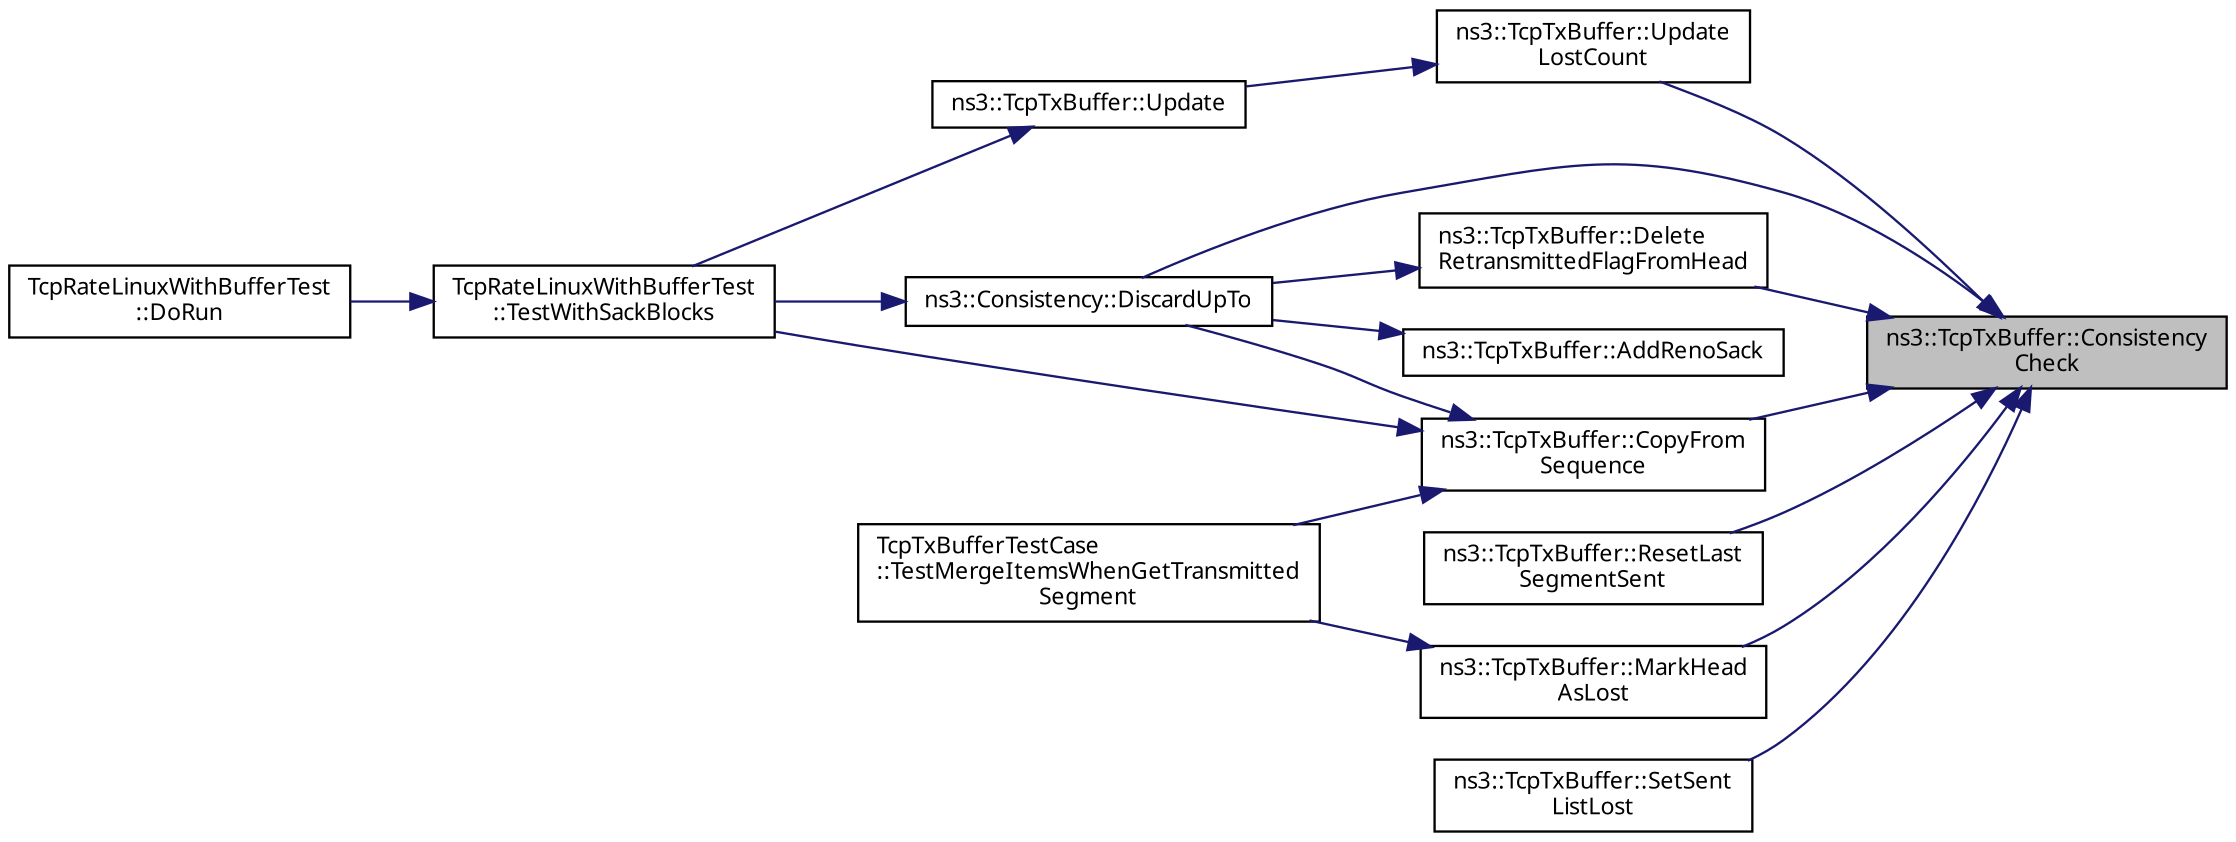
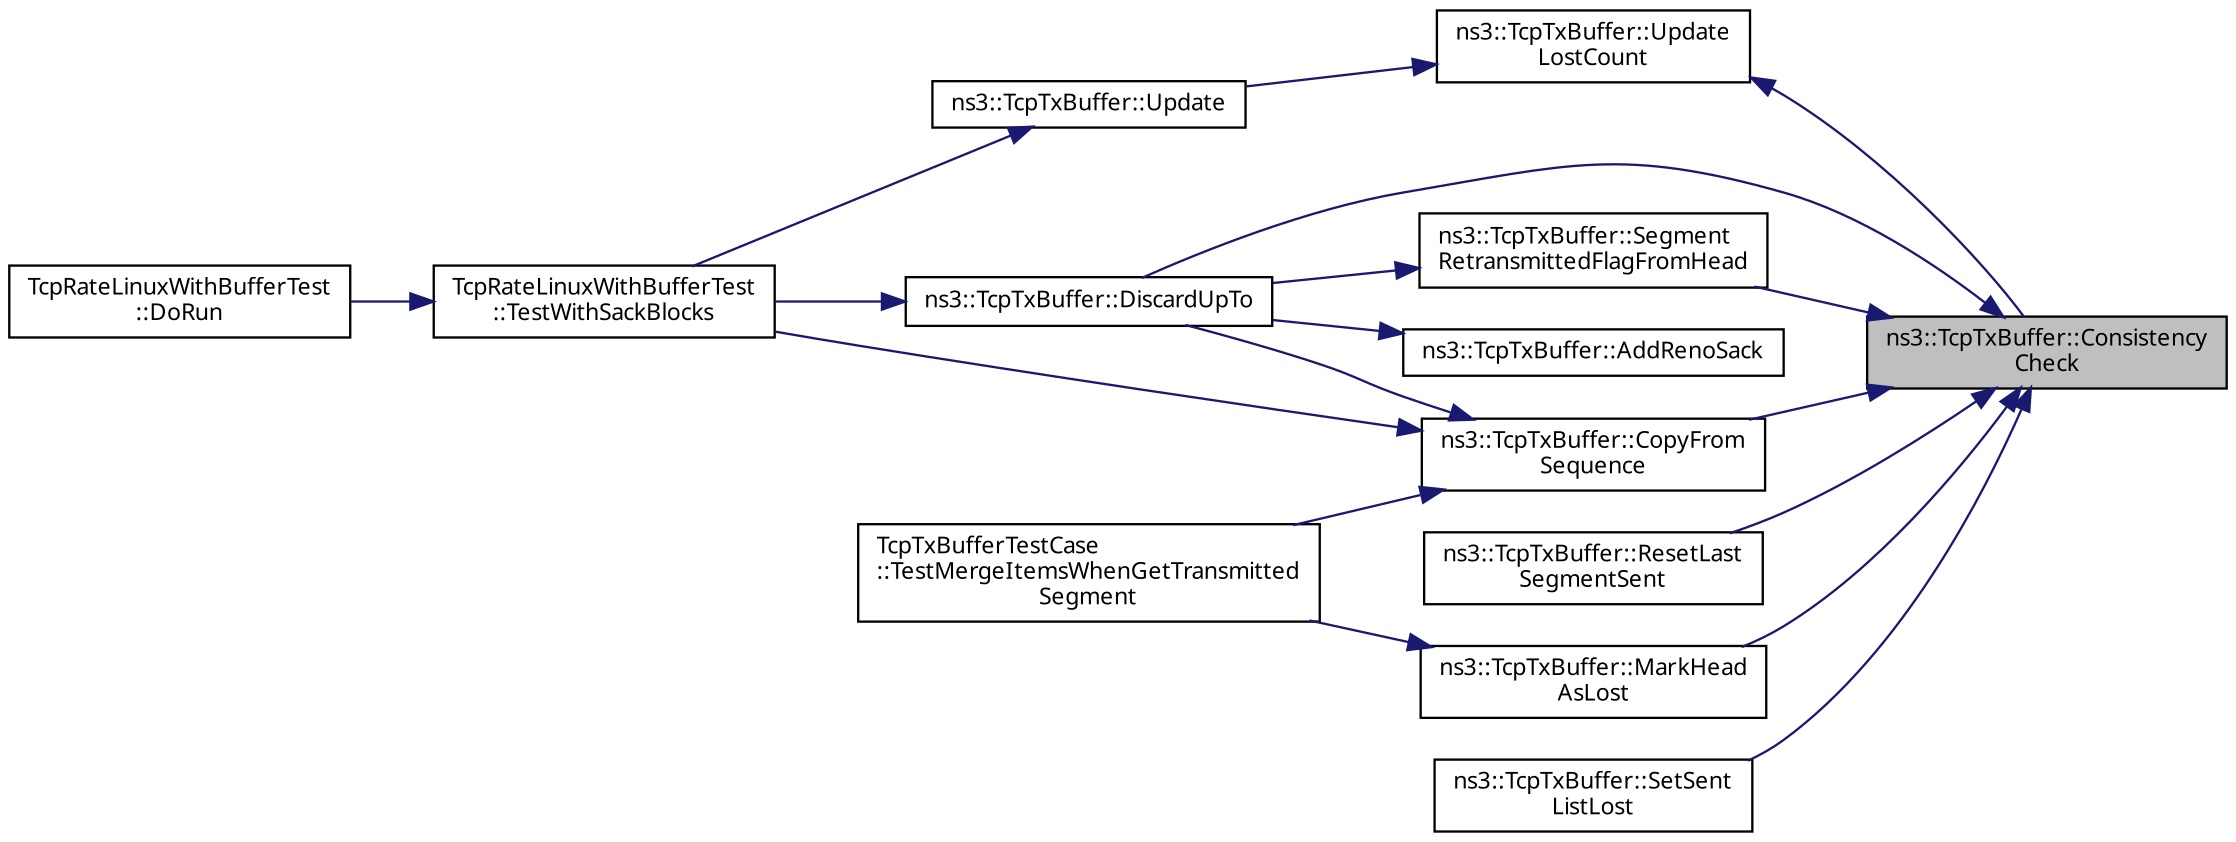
  digraph {
    fontname="Noto Sans"
    rankdir=RL
    node [color=black fillcolor=white fontname="Noto Sans" fontsize=10 shape=record style=filled]
    edge [color=midnightblue dir=back fontname="Noto Sans" fontsize=10 labelfontname=Helvetica labelfontsize=10 style=solid]
    n1 [fillcolor=grey75 fontcolor=black height=0.2 label="ns3::TcpTxBuffer::Consistency\lCheck" width=0.4]
-   n2 [height=0.2 label="ns3::Consistency::DiscardUpTo" width=0.4]
+   n2 [height=0.2 label="ns3::TcpTxBuffer::DiscardUpTo" width=0.4]
    n3 [height=0.2 label="ns3::TcpTxBuffer::CopyFrom\lSequence" width=0.4]
-   n4 [height=0.2 label="ns3::TcpTxBuffer::Delete\lRetransmittedFlagFromHead" width=0.4]
+   n4 [height=0.2 label="ns3::TcpTxBuffer::Segment\lRetransmittedFlagFromHead" width=0.4]
    n5 [height=0.2 label="ns3::TcpTxBuffer::MarkHead\lAsLost" width=0.4]
    n6 [height=0.2 label="ns3::TcpTxBuffer::ResetLast\lSegmentSent" width=0.4]
    n7 [height=0.2 label="ns3::TcpTxBuffer::SetSent\lListLost" width=0.4]
    n8 [height=0.2 label="ns3::TcpTxBuffer::Update\lLostCount" width=0.4]
    n9 [height=0.2 label="ns3::TcpTxBuffer::AddRenoSack" width=0.4]
    n10 [height=0.2 label="TcpRateLinuxWithBufferTest\l::TestWithSackBlocks" width=0.4]
    n11 [height=0.2 label="TcpTxBufferTestCase\l::TestMergeItemsWhenGetTransmitted\lSegment" width=0.4]
    n12 [height=0.2 label="ns3::TcpTxBuffer::Update" width=0.4]
    n13 [height=0.2 label="TcpRateLinuxWithBufferTest\l::DoRun" width=0.4]
    n1 -> n2
    n1 -> n3
    n1 -> n4
    n1 -> n5
    n1 -> n6
    n1 -> n7
-   n1 -> n8
+   n8 -> n1
    n2 -> n10
    n3 -> n2
    n3 -> n10
    n3 -> n11
    n4 -> n2
    n5 -> n11
    n8 -> n12
    n9 -> n2
    n10 -> n13
    n12 -> n10
  }
